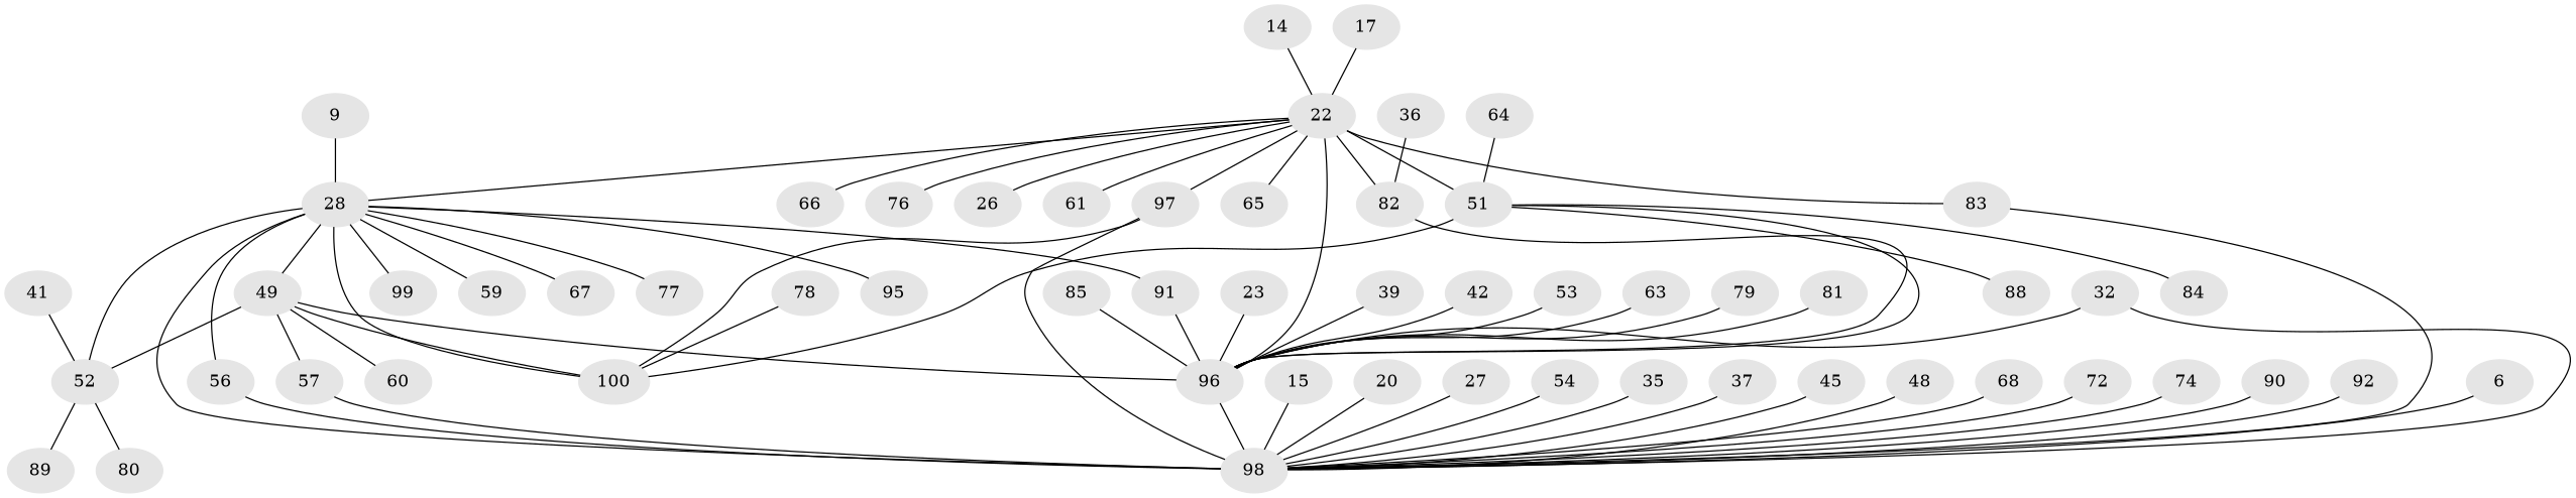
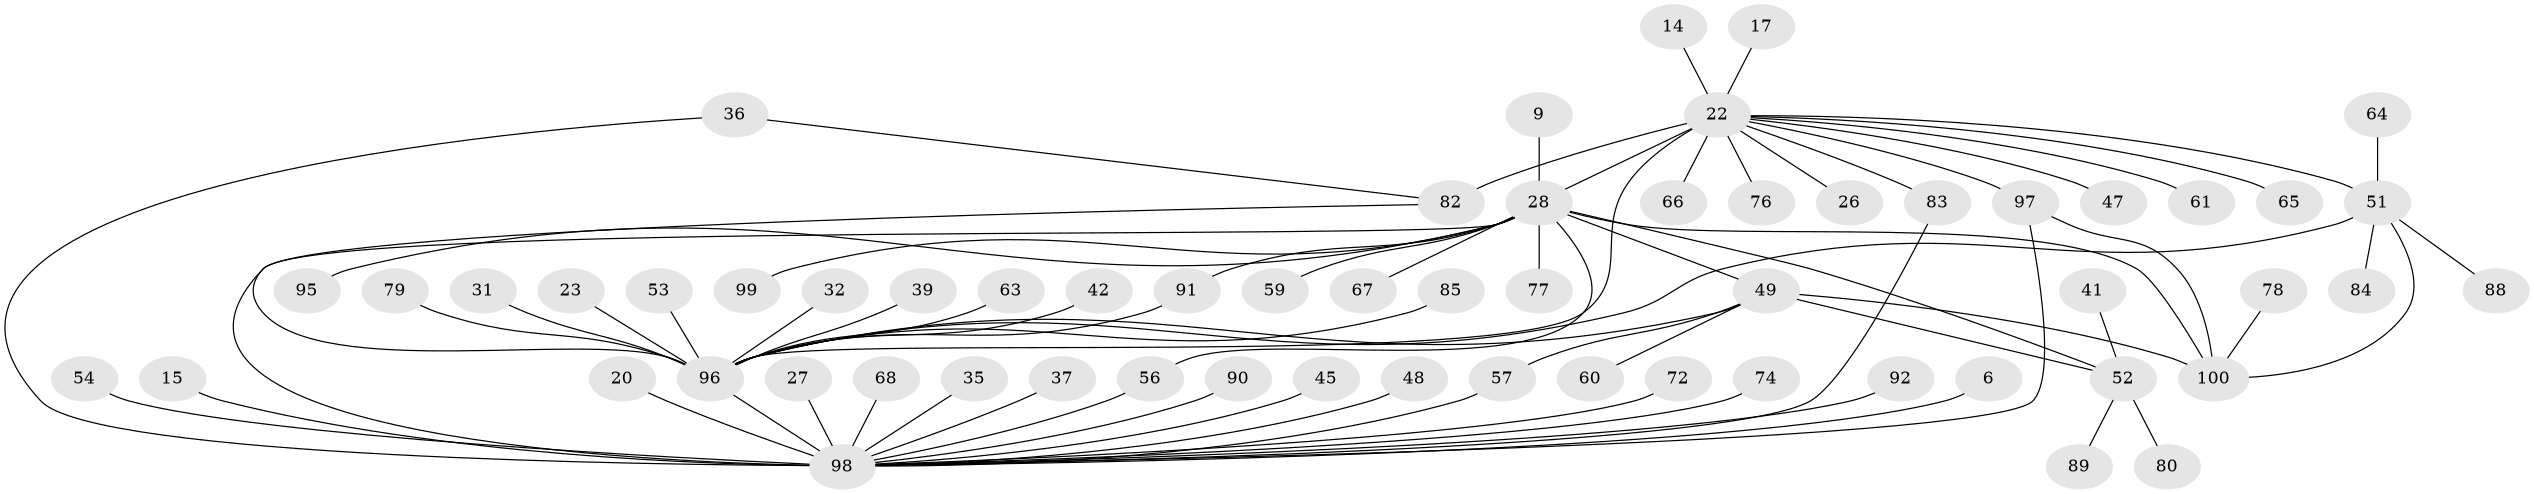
  graph {
    node [color=gray90 style=filled]
    98 [super="+12+38+25"]
    6
    28 [super="+16+3"]
    n4 [label=49 super="+30+4"]
    52 [super="+21"]
    56 [super="+44"]
    59
    67
    77
    91
    95
    99
    100 [super="+94+58+93"]
    9
    22 [super="+5"]
    26
+   47
    61
    65
    66
    n21 [label=51 super="+11+7+62"]
    76
    82 [super="+49+55"]
    83 [super="+73"]
    96 [super="+31+87"]
    97 [super="+75"]
    14
    15
    17
    20
    84
    88
    23
    27
    57 [super="+50"]
    60
    80
    89
    32
    n40 [label=54]
    35
    36
    37
    39
    41
    42
    45
    78
    48
    53 [super="+19"]
    63
    68
    n53 [label=64]
    72
    74
    79 [super="+64"]
-   81
+   81 [label=31]
    85
    90
    92
    6 -- 98
    28 -- 98 [weight=5]
    28 -- n4
    28 -- 52 [weight=2]
    28 -- 56 [weight=2]
    28 -- 59
    28 -- 67
    28 -- 77
    28 -- 91
    28 -- 95
    28 -- 99
    28 -- 100 [weight=2]
    n4 -- 52 [weight=2]
    n4 -- 100 [weight=2]
    n4 -- 96 [weight=3]
    n4 -- 57 [weight=2]
    n4 -- 60
    52 -- 80
    52 -- 89
    56 -- 98 [weight=2]
    91 -- 96
    9 -- 28
    22 -- 28 [weight=4]
    22 -- 26
+   22 -- 47 [weight=2]
    22 -- 61
    22 -- 65
    22 -- 66
    22 -- n21 [weight=5]
    22 -- 76
    22 -- 82 [weight=3]
    22 -- 83
    22 -- 96 [weight=6]
    22 -- 97 [weight=2]
    n21 -- 100 [weight=2]
    n21 -- 96
    n21 -- 84
    n21 -- 88
    82 -- 96
    83 -- 98
    96 -- 98 [weight=6]
    97 -- 98
    97 -- 100
    14 -- 22
    15 -- 98
    17 -- 22
    20 -- 98
    23 -- 96
    27 -- 98
    57 -- 98 [weight=2]
    32 -- 96 [weight=2]
    n40 -- 98
    35 -- 98
-   32 -- 98
+   36 -- 98
    36 -- 82
    37 -- 98
    39 -- 96
    41 -- 52
    42 -- 96
    45 -- 98
    78 -- 100
    48 -- 98
    53 -- 96
    63 -- 96
    68 -- 98
    n53 -- n21
    72 -- 98
    74 -- 98
    79 -- 96
    81 -- 96
    85 -- 96
    90 -- 98
    92 -- 98
  }
